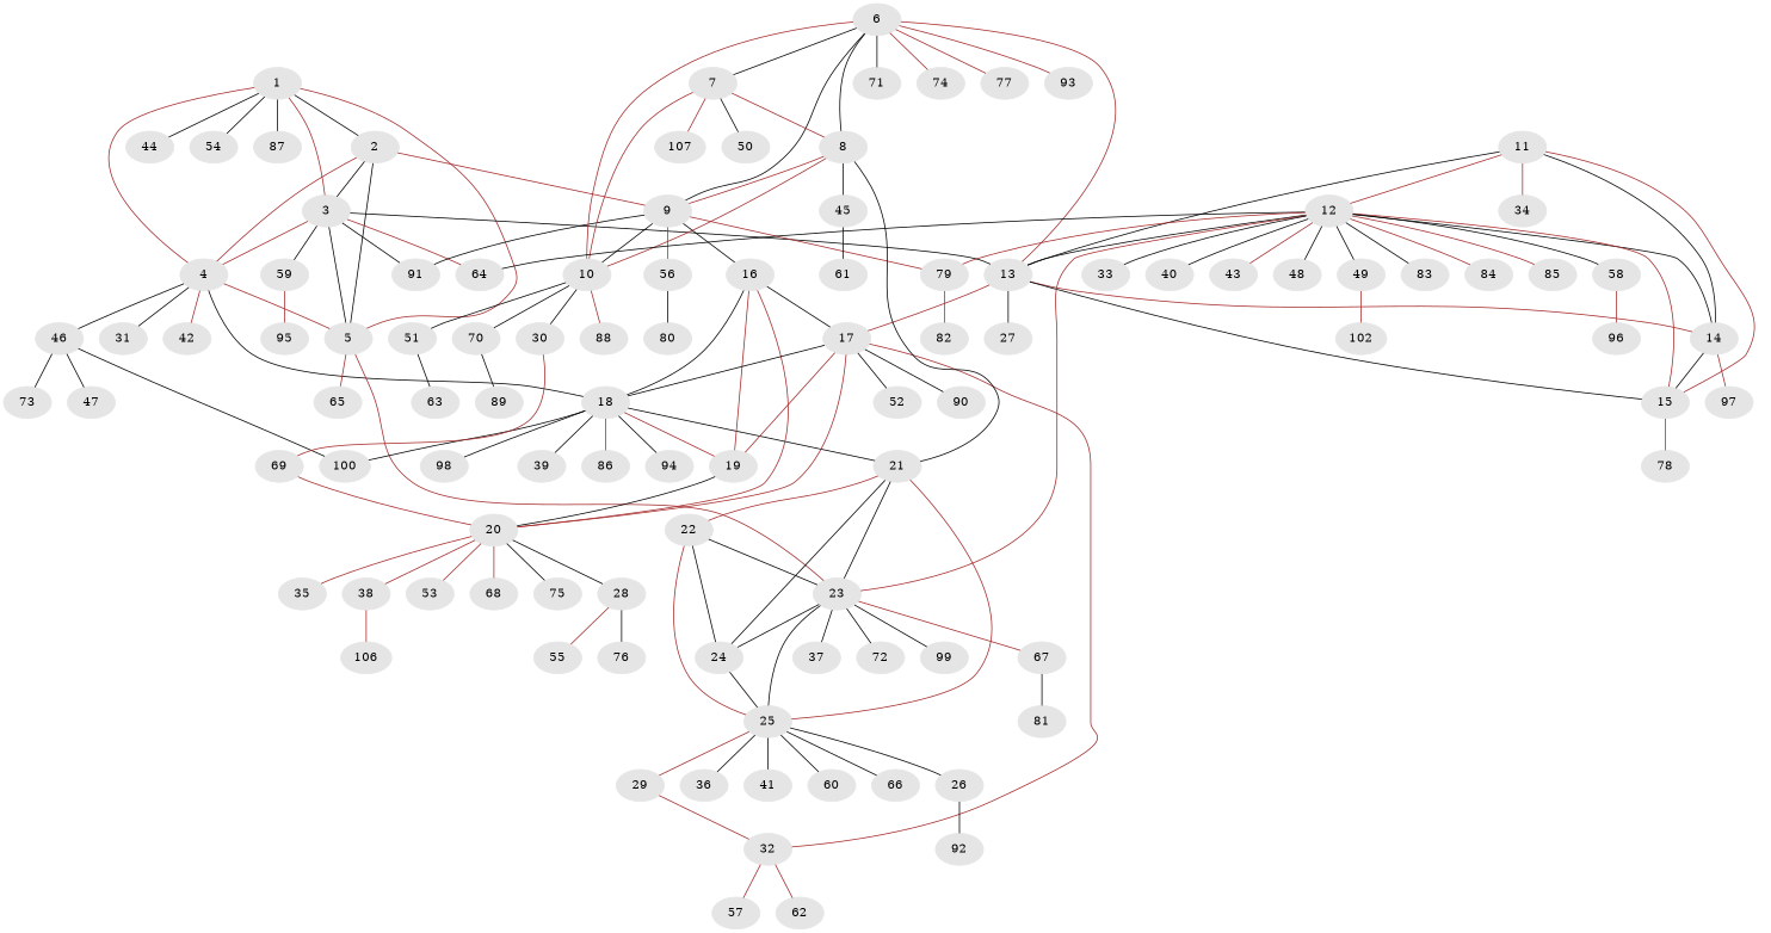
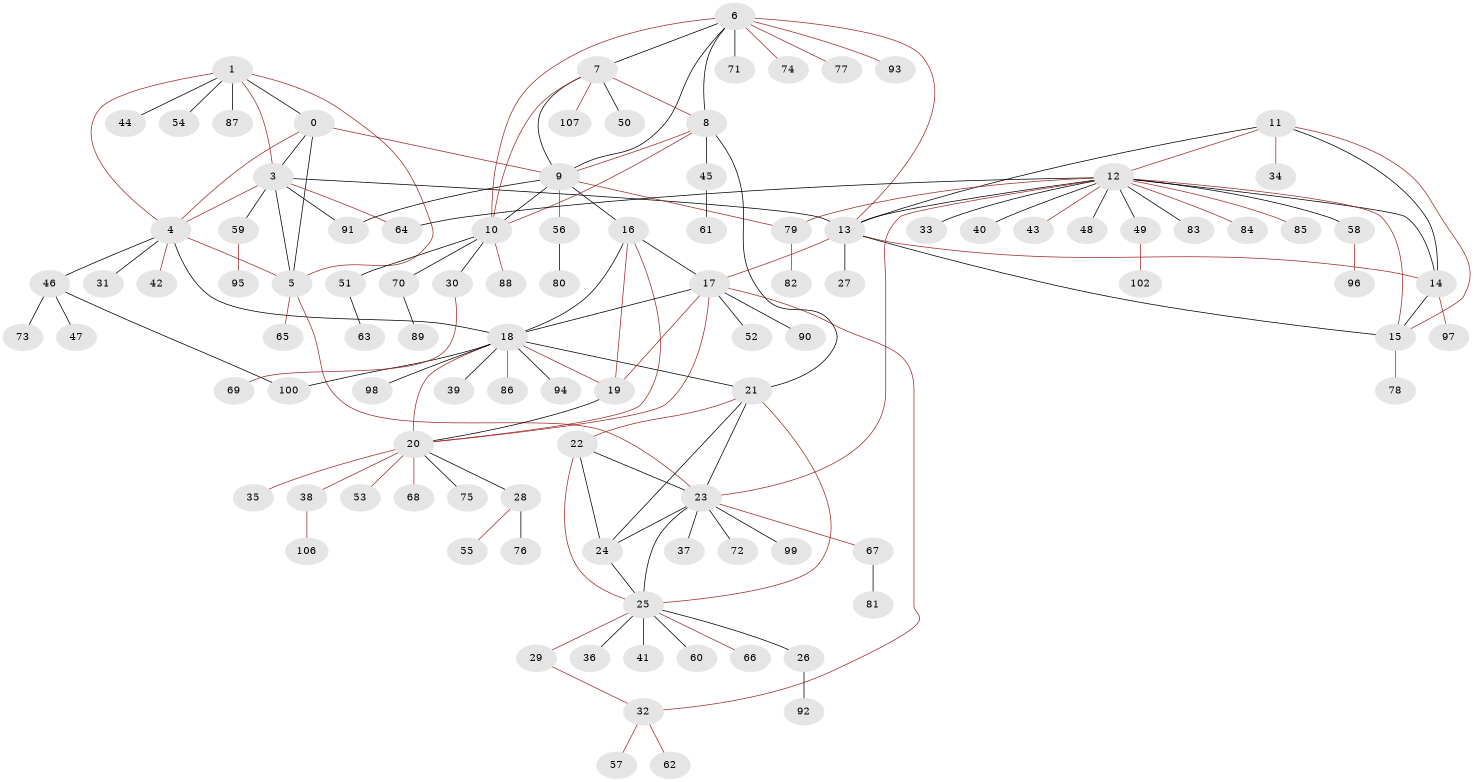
  graph {
    node [color=gray90 style=filled]
    edge [color=black]
    1
-   2
+   2 [label=0]
    3
    4
    5
    44
    54
    87
    9
    13
    59
    64
    91
    18
    31
    42
    46
    23
    65
    10
    16
    56
    79
    14
    15
    17
    27
    95
    21
    19
    20
    39
    86
    94
    98
    100
    47
    73
    24
    25
    37
    67
    72
    99
    6
    7
    8
    71
    74
    77
    93
    50
    n53 [label=107]
    45
    30
    51
    70
    88
    22
    61
    80
    82
    69
    63
    89
    11
    12
    34
    33
    40
    43
    48
    49
    58
    83
    84
    85
    97
    78
    102
    96
    32
    52
    90
    28
    35
    38
    53
    68
    75
    57
    62
    55
    76
    n95 [label=106]
    26
    29
    36
    41
    60
    66
    81
    92
    1 -- 2
    1 -- 3 [color=brown]
    1 -- 4 [color=brown]
    1 -- 5 [color=brown]
    1 -- 44
    1 -- 54
    1 -- 87
    2 -- 3
    2 -- 4 [color=brown]
    2 -- 5
    2 -- 9 [color=brown]
    3 -- 4 [color=brown]
    3 -- 5
    3 -- 13
    3 -- 59
    3 -- 64 [color=brown]
    3 -- 91
    4 -- 5 [color=brown]
    4 -- 18
    4 -- 31
    4 -- 42 [color=brown]
    4 -- 46
    5 -- 23 [color=brown]
    5 -- 65 [color=brown]
    9 -- 91
    9 -- 10
    9 -- 16
    9 -- 56 [color=brown]
    9 -- 79 [color=brown]
    13 -- 14 [color=brown]
    13 -- 15
    13 -- 17 [color=brown]
    13 -- 27
    59 -- 95 [color=brown]
    18 -- 21
    18 -- 19 [color=brown]
-   69 -- 20 [color=brown]
+   18 -- 20 [color=brown]
    18 -- 39
    18 -- 86 [color=brown]
    18 -- 94
    18 -- 98
    18 -- 100
    46 -- 100
    46 -- 47
    46 -- 73
    23 -- 24
    23 -- 25
    23 -- 37
    23 -- 67 [color=brown]
    23 -- 72
    23 -- 99
    10 -- 30
    10 -- 51
    10 -- 70
    10 -- 88 [color=brown]
    16 -- 18
    16 -- 17
    16 -- 19 [color=brown]
    16 -- 20 [color=brown]
    56 -- 80
    79 -- 82 [color=brown]
    14 -- 15
    14 -- 97 [color=brown]
    15 -- 78 [color=brown]
    17 -- 18
    17 -- 19 [color=brown]
    17 -- 20 [color=brown]
    17 -- 32 [color=brown]
    17 -- 52
    17 -- 90
    21 -- 23
    21 -- 24
    21 -- 25 [color=brown]
    21 -- 22 [color=brown]
    19 -- 20
    20 -- 28
    20 -- 35 [color=brown]
    20 -- 38 [color=brown]
    20 -- 53 [color=brown]
    20 -- 68 [color=brown]
    20 -- 75
    24 -- 25
    25 -- 26
    25 -- 29 [color=brown]
    25 -- 36
    25 -- 41
    25 -- 60
-   25 -- 66
+   25 -- 66 [color=brown]
    67 -- 81
    6 -- 9
    6 -- 13 [color=brown]
    6 -- 10 [color=brown]
    6 -- 7
    6 -- 8
    6 -- 71
    6 -- 74 [color=brown]
    6 -- 77 [color=brown]
    6 -- 93 [color=brown]
+   7 -- 9
    7 -- 10 [color=brown]
    7 -- 8 [color=brown]
    7 -- 50
    7 -- n53 [color=brown]
    8 -- 9 [color=brown]
    8 -- 10 [color=brown]
    8 -- 21
    8 -- 45
    45 -- 61
    30 -- 69 [color=brown]
    51 -- 63
    70 -- 89
    22 -- 23
    22 -- 24
    22 -- 25 [color=brown]
    11 -- 13
    11 -- 14
    11 -- 15 [color=brown]
    11 -- 12 [color=brown]
    11 -- 34 [color=brown]
    12 -- 13
    12 -- 64
    12 -- 23 [color=brown]
    12 -- 79 [color=brown]
    12 -- 14
    12 -- 15 [color=brown]
    12 -- 33
    12 -- 40
    12 -- 43 [color=brown]
    12 -- 48
    12 -- 49
    12 -- 58
    12 -- 83
    12 -- 84 [color=brown]
    12 -- 85 [color=brown]
    49 -- 102 [color=brown]
    58 -- 96 [color=brown]
    32 -- 57 [color=brown]
    32 -- 62 [color=brown]
    28 -- 55 [color=brown]
    28 -- 76
    38 -- n95 [color=brown]
    26 -- 92
    29 -- 32 [color=brown]
  }
